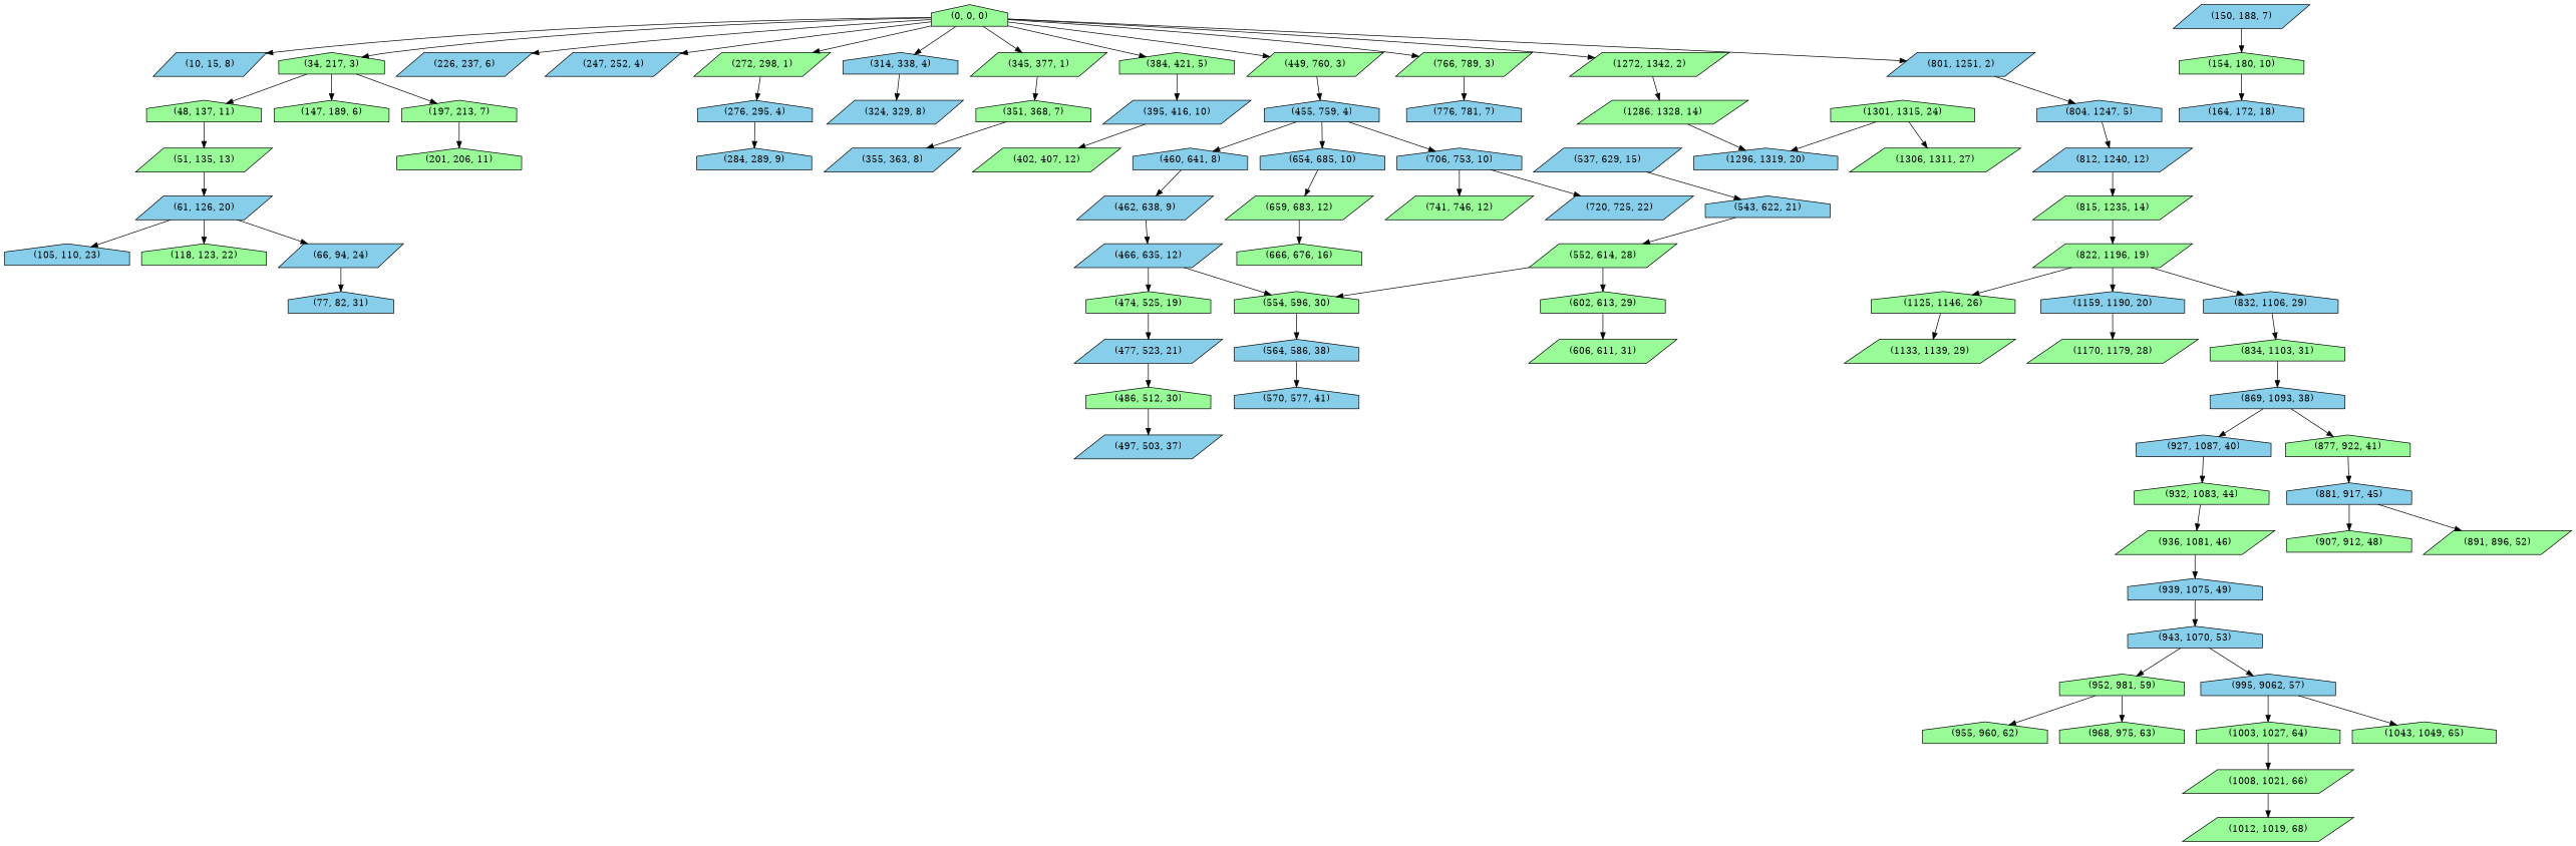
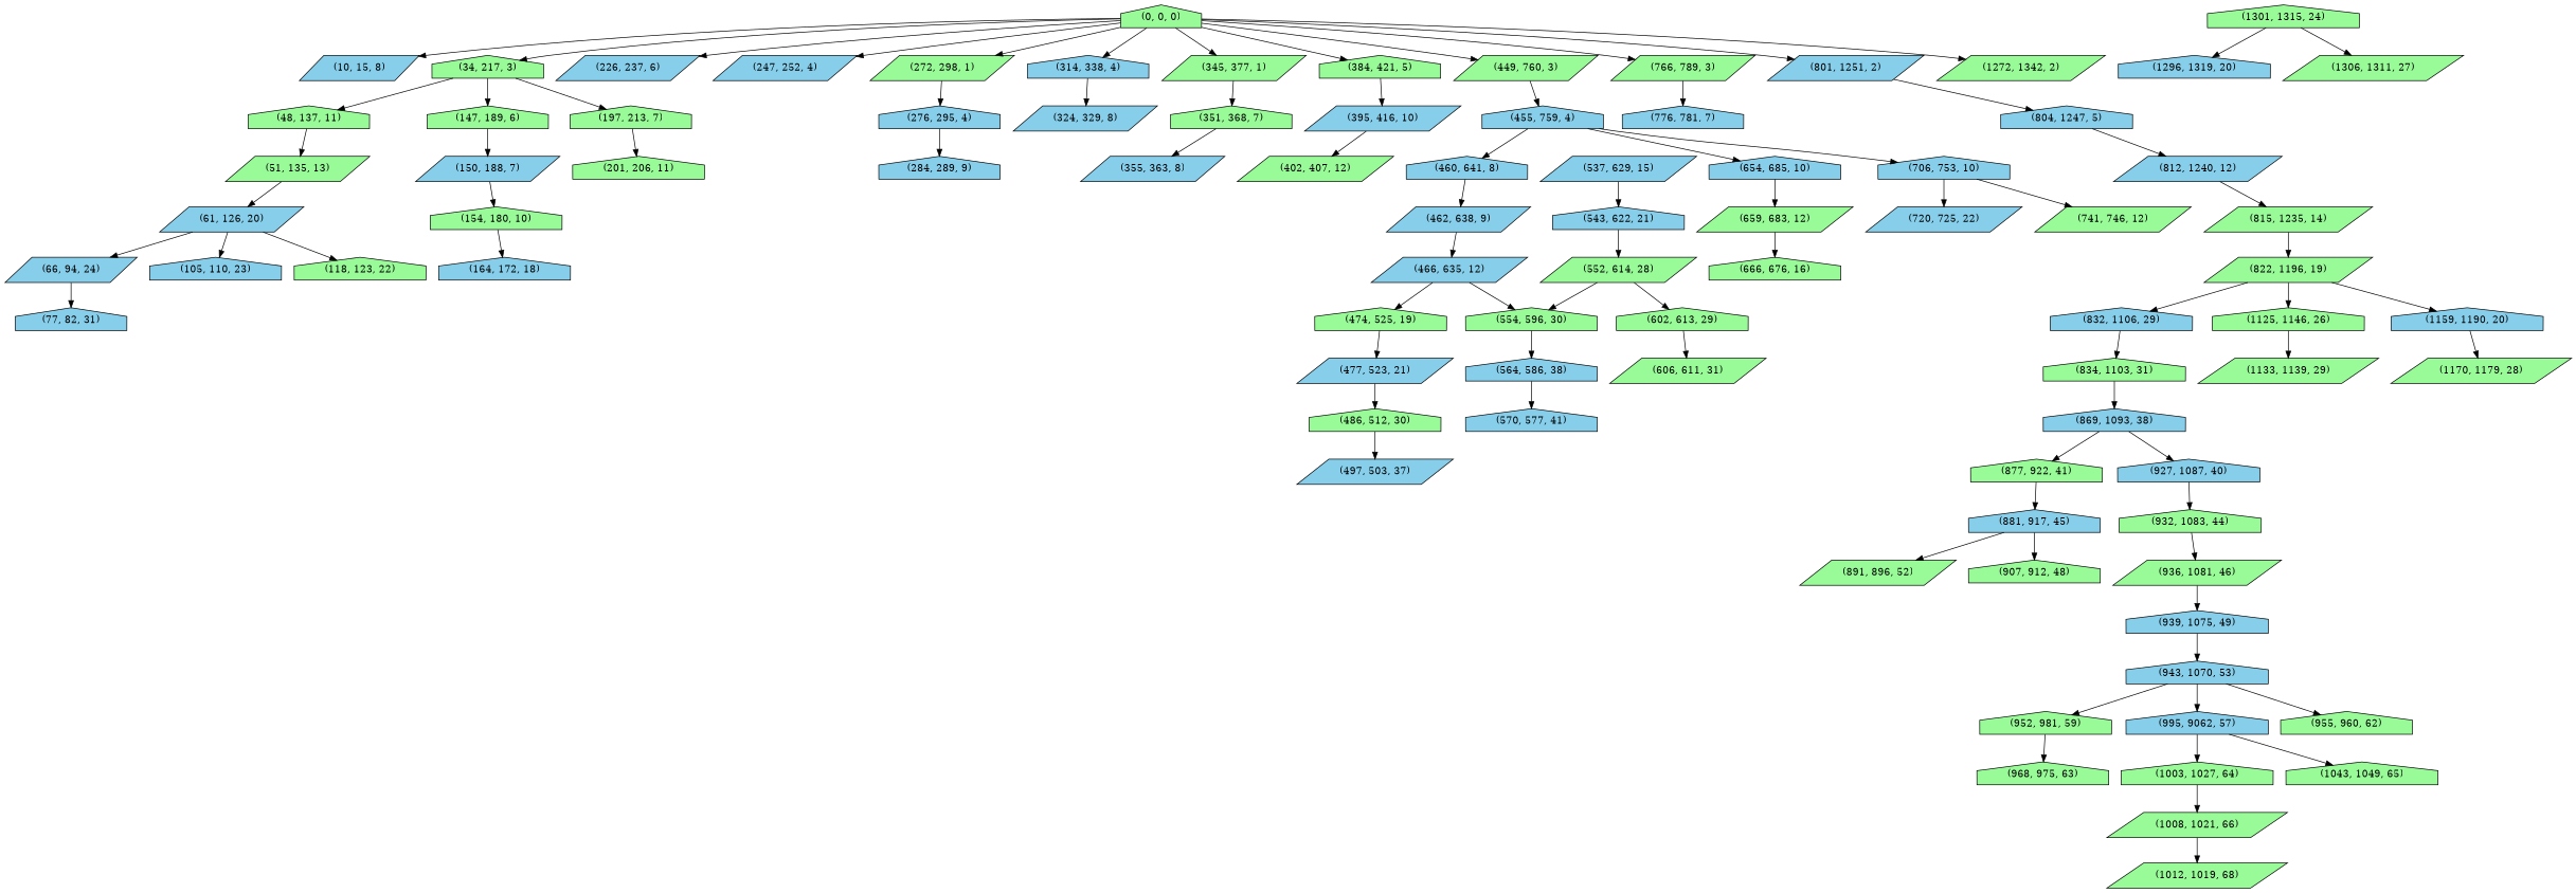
  digraph {
    node [fillcolor=palegreen shape=house style=filled]
    "(10, 15, 8)" [fillcolor=skyblue shape=parallelogram]
    "(0, 0, 0)"
    "(34, 217, 3)"
    "(226, 237, 6)" [fillcolor=skyblue shape=parallelogram]
    "(247, 252, 4)" [fillcolor=skyblue shape=parallelogram]
    "(272, 298, 1)" [shape=parallelogram]
    "(314, 338, 4)" [fillcolor=skyblue]
    "(345, 377, 1)" [shape=parallelogram]
    "(384, 421, 5)"
    "(449, 760, 3)" [shape=parallelogram]
    "(766, 789, 3)" [shape=parallelogram]
    "(801, 1251, 2)" [fillcolor=skyblue shape=parallelogram]
    "(1272, 1342, 2)" [shape=parallelogram]
    "(48, 137, 11)"
    "(147, 189, 6)"
    "(197, 213, 7)"
    "(276, 295, 4)" [fillcolor=skyblue]
    "(324, 329, 8)" [fillcolor=skyblue shape=parallelogram]
    "(351, 368, 7)"
    "(395, 416, 10)" [fillcolor=skyblue shape=parallelogram]
    "(455, 759, 4)" [fillcolor=skyblue]
    "(776, 781, 7)" [fillcolor=skyblue]
    "(804, 1247, 5)" [fillcolor=skyblue]
-   "(1286, 1328, 14)" [shape=parallelogram]
    "(51, 135, 13)" [shape=parallelogram]
    "(150, 188, 7)" [fillcolor=skyblue shape=parallelogram]
    "(201, 206, 11)"
    "(61, 126, 20)" [fillcolor=skyblue shape=parallelogram]
    "(66, 94, 24)" [fillcolor=skyblue shape=parallelogram]
    "(105, 110, 23)" [fillcolor=skyblue]
    "(118, 123, 22)"
    "(77, 82, 31)" [fillcolor=skyblue]
    "(154, 180, 10)"
    "(164, 172, 18)" [fillcolor=skyblue]
    "(284, 289, 9)" [fillcolor=skyblue]
    "(355, 363, 8)" [fillcolor=skyblue shape=parallelogram]
    "(402, 407, 12)" [shape=parallelogram]
    "(460, 641, 8)" [fillcolor=skyblue]
    "(654, 685, 10)" [fillcolor=skyblue]
    "(706, 753, 10)" [fillcolor=skyblue]
    "(462, 638, 9)" [fillcolor=skyblue shape=parallelogram]
    "(659, 683, 12)" [shape=parallelogram]
    "(720, 725, 22)" [fillcolor=skyblue shape=parallelogram]
    "(741, 746, 12)" [shape=parallelogram]
    "(466, 635, 12)" [fillcolor=skyblue shape=parallelogram]
    "(474, 525, 19)"
    "(554, 596, 30)"
    "(477, 523, 21)" [fillcolor=skyblue shape=parallelogram]
    "(537, 629, 15)" [fillcolor=skyblue shape=parallelogram]
    "(543, 622, 21)" [fillcolor=skyblue]
    "(486, 512, 30)"
    "(497, 503, 37)" [fillcolor=skyblue shape=parallelogram]
    "(552, 614, 28)" [shape=parallelogram]
    "(602, 613, 29)"
    "(564, 586, 38)" [fillcolor=skyblue]
    "(606, 611, 31)" [shape=parallelogram]
    "(570, 577, 41)" [fillcolor=skyblue]
    "(666, 676, 16)"
    "(812, 1240, 12)" [fillcolor=skyblue shape=parallelogram]
    "(815, 1235, 14)" [shape=parallelogram]
    "(822, 1196, 19)" [shape=parallelogram]
    "(832, 1106, 29)" [fillcolor=skyblue]
    "(1125, 1146, 26)"
    "(1159, 1190, 20)" [fillcolor=skyblue]
    "(834, 1103, 31)"
    "(1133, 1139, 29)" [shape=parallelogram]
    "(1170, 1179, 28)" [shape=parallelogram]
    "(869, 1093, 38)" [fillcolor=skyblue]
    "(877, 922, 41)"
    "(927, 1087, 40)" [fillcolor=skyblue]
    "(881, 917, 45)" [fillcolor=skyblue]
    "(932, 1083, 44)"
    "(891, 896, 52)" [shape=parallelogram]
    "(907, 912, 48)"
    "(936, 1081, 46)" [shape=parallelogram]
    "(939, 1075, 49)" [fillcolor=skyblue]
    "(943, 1070, 53)" [fillcolor=skyblue]
    "(952, 981, 59)"
    n79 [fillcolor=skyblue label="(995, 9062, 57)"]
    "(955, 960, 62)"
    "(968, 975, 63)"
    "(1003, 1027, 64)"
    "(1043, 1049, 65)"
    "(1008, 1021, 66)" [shape=parallelogram]
    "(1012, 1019, 68)" [shape=parallelogram]
    "(1296, 1319, 20)" [fillcolor=skyblue]
    "(1301, 1315, 24)"
    "(1306, 1311, 27)" [shape=parallelogram]
    "(0, 0, 0)" -> "(10, 15, 8)"
    "(0, 0, 0)" -> "(34, 217, 3)"
    "(0, 0, 0)" -> "(226, 237, 6)"
    "(0, 0, 0)" -> "(247, 252, 4)"
    "(0, 0, 0)" -> "(272, 298, 1)"
    "(0, 0, 0)" -> "(314, 338, 4)"
    "(0, 0, 0)" -> "(345, 377, 1)"
    "(0, 0, 0)" -> "(384, 421, 5)"
    "(0, 0, 0)" -> "(449, 760, 3)"
    "(0, 0, 0)" -> "(766, 789, 3)"
    "(0, 0, 0)" -> "(801, 1251, 2)"
    "(0, 0, 0)" -> "(1272, 1342, 2)"
    "(34, 217, 3)" -> "(48, 137, 11)"
    "(34, 217, 3)" -> "(147, 189, 6)"
    "(34, 217, 3)" -> "(197, 213, 7)"
    "(272, 298, 1)" -> "(276, 295, 4)"
    "(314, 338, 4)" -> "(324, 329, 8)"
    "(345, 377, 1)" -> "(351, 368, 7)"
    "(384, 421, 5)" -> "(395, 416, 10)"
    "(449, 760, 3)" -> "(455, 759, 4)"
    "(766, 789, 3)" -> "(776, 781, 7)"
    "(801, 1251, 2)" -> "(804, 1247, 5)"
-   "(1272, 1342, 2)" -> "(1286, 1328, 14)"
    "(48, 137, 11)" -> "(51, 135, 13)"
+   "(147, 189, 6)" -> "(150, 188, 7)"
    "(197, 213, 7)" -> "(201, 206, 11)"
    "(276, 295, 4)" -> "(284, 289, 9)"
    "(351, 368, 7)" -> "(355, 363, 8)"
    "(395, 416, 10)" -> "(402, 407, 12)"
    "(455, 759, 4)" -> "(460, 641, 8)"
    "(455, 759, 4)" -> "(654, 685, 10)"
    "(455, 759, 4)" -> "(706, 753, 10)"
    "(804, 1247, 5)" -> "(812, 1240, 12)"
-   "(1286, 1328, 14)" -> "(1296, 1319, 20)"
    "(51, 135, 13)" -> "(61, 126, 20)"
    "(150, 188, 7)" -> "(154, 180, 10)"
    "(61, 126, 20)" -> "(66, 94, 24)"
    "(61, 126, 20)" -> "(105, 110, 23)"
    "(61, 126, 20)" -> "(118, 123, 22)"
    "(66, 94, 24)" -> "(77, 82, 31)"
    "(154, 180, 10)" -> "(164, 172, 18)"
    "(460, 641, 8)" -> "(462, 638, 9)"
    "(654, 685, 10)" -> "(659, 683, 12)"
    "(706, 753, 10)" -> "(720, 725, 22)"
    "(706, 753, 10)" -> "(741, 746, 12)"
    "(462, 638, 9)" -> "(466, 635, 12)"
    "(659, 683, 12)" -> "(666, 676, 16)"
    "(466, 635, 12)" -> "(474, 525, 19)"
    "(466, 635, 12)" -> "(554, 596, 30)"
    "(474, 525, 19)" -> "(477, 523, 21)"
    "(554, 596, 30)" -> "(564, 586, 38)"
    "(477, 523, 21)" -> "(486, 512, 30)"
    "(537, 629, 15)" -> "(543, 622, 21)"
    "(543, 622, 21)" -> "(552, 614, 28)"
    "(486, 512, 30)" -> "(497, 503, 37)"
    "(552, 614, 28)" -> "(554, 596, 30)"
    "(552, 614, 28)" -> "(602, 613, 29)"
    "(602, 613, 29)" -> "(606, 611, 31)"
    "(564, 586, 38)" -> "(570, 577, 41)"
    "(812, 1240, 12)" -> "(815, 1235, 14)"
    "(815, 1235, 14)" -> "(822, 1196, 19)"
    "(822, 1196, 19)" -> "(832, 1106, 29)"
    "(822, 1196, 19)" -> "(1125, 1146, 26)"
    "(822, 1196, 19)" -> "(1159, 1190, 20)"
    "(832, 1106, 29)" -> "(834, 1103, 31)"
    "(1125, 1146, 26)" -> "(1133, 1139, 29)"
    "(1159, 1190, 20)" -> "(1170, 1179, 28)"
    "(834, 1103, 31)" -> "(869, 1093, 38)"
    "(869, 1093, 38)" -> "(877, 922, 41)"
    "(869, 1093, 38)" -> "(927, 1087, 40)"
    "(877, 922, 41)" -> "(881, 917, 45)"
    "(927, 1087, 40)" -> "(932, 1083, 44)"
    "(881, 917, 45)" -> "(891, 896, 52)"
    "(881, 917, 45)" -> "(907, 912, 48)"
    "(932, 1083, 44)" -> "(936, 1081, 46)"
    "(936, 1081, 46)" -> "(939, 1075, 49)"
    "(939, 1075, 49)" -> "(943, 1070, 53)"
    "(943, 1070, 53)" -> "(952, 981, 59)"
    "(943, 1070, 53)" -> n79
-   "(952, 981, 59)" -> "(955, 960, 62)"
+   "(943, 1070, 53)" -> "(955, 960, 62)"
    "(952, 981, 59)" -> "(968, 975, 63)"
    n79 -> "(1003, 1027, 64)"
    n79 -> "(1043, 1049, 65)"
    "(1003, 1027, 64)" -> "(1008, 1021, 66)"
    "(1008, 1021, 66)" -> "(1012, 1019, 68)"
    "(1301, 1315, 24)" -> "(1296, 1319, 20)"
    "(1301, 1315, 24)" -> "(1306, 1311, 27)"
  }
